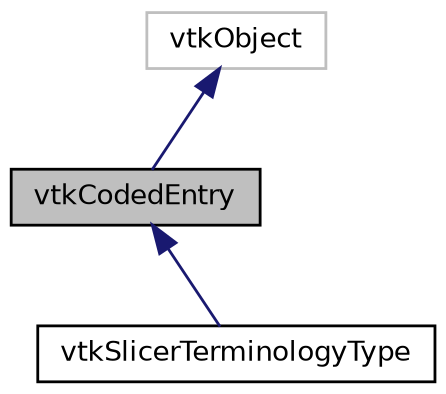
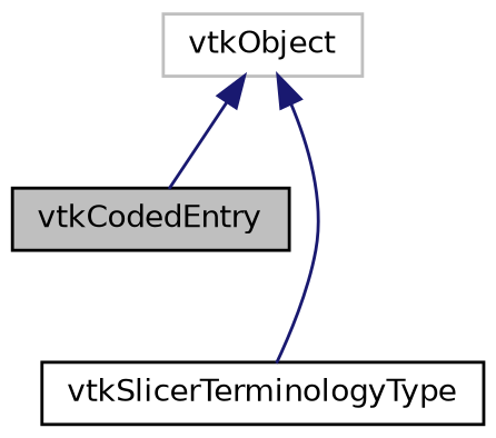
  digraph {
    node [color=black fontname=Helvetica fontsize=10 shape=record]
    edge [color=midnightblue dir=back fontname=Helvetica fontsize=10 labelfontname=Helvetica labelfontsize=10 style=solid]
    n1 [fillcolor=grey75 fontcolor=black height=0.2 label=vtkCodedEntry style=filled width=0.4]
    n2 [height=0.2 label=vtkSlicerTerminologyType width=0.4]
    n3 [color=grey75 height=0.2 label=vtkObject width=0.4]
-   n1 -> n2
+   n3 -> n2
    n3 -> n1
  }
